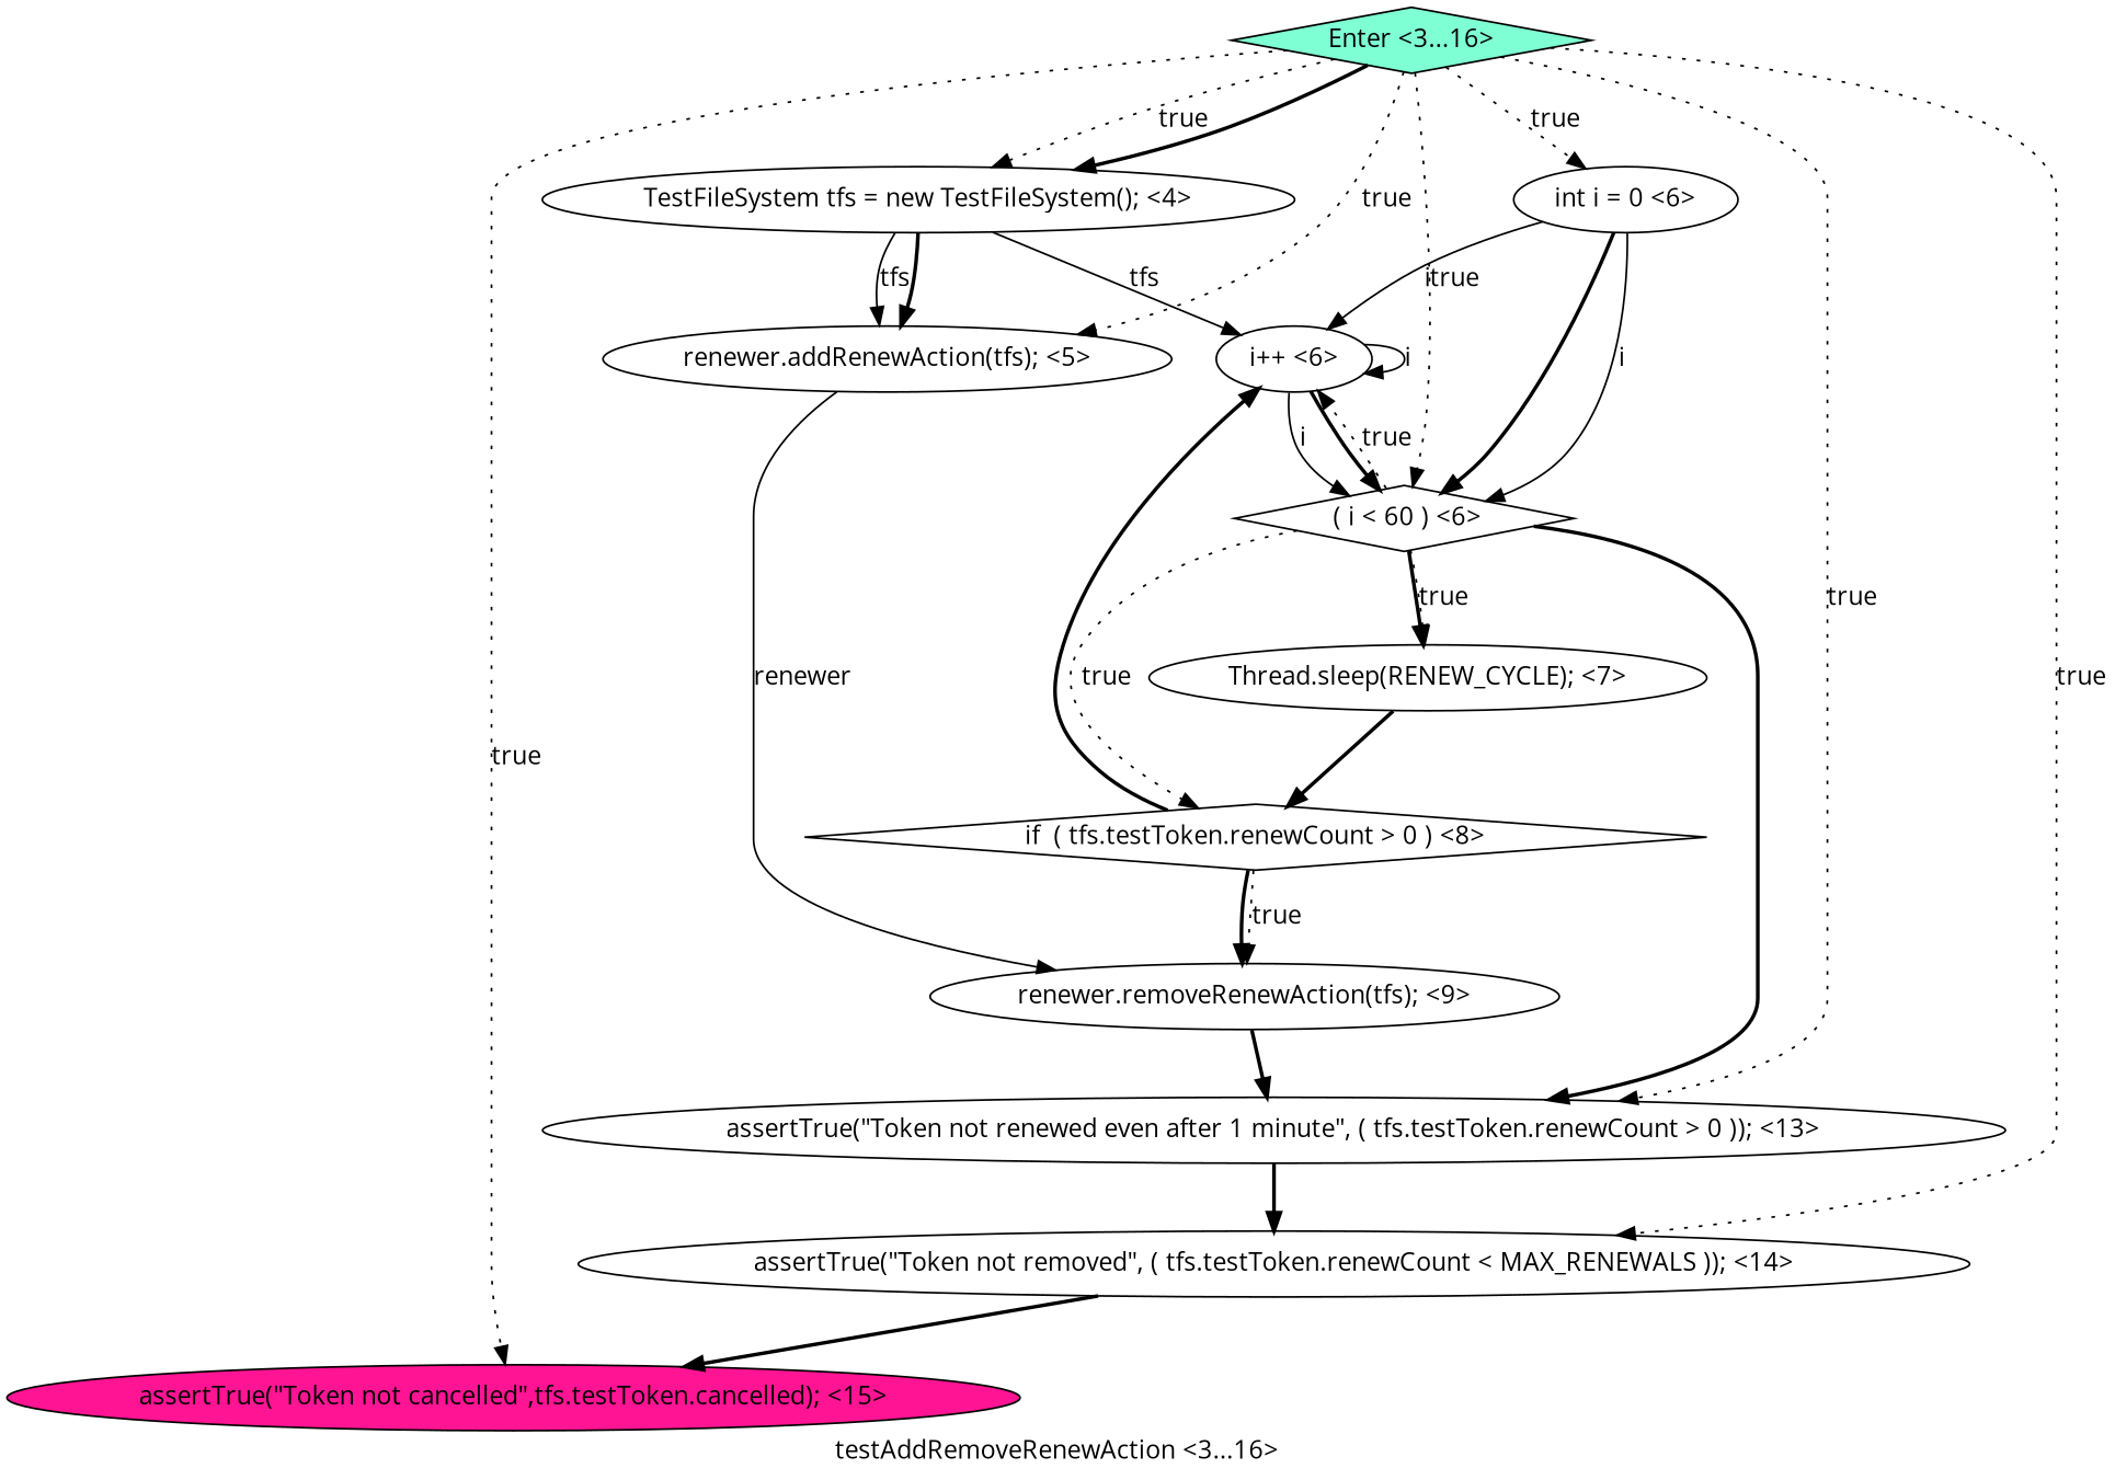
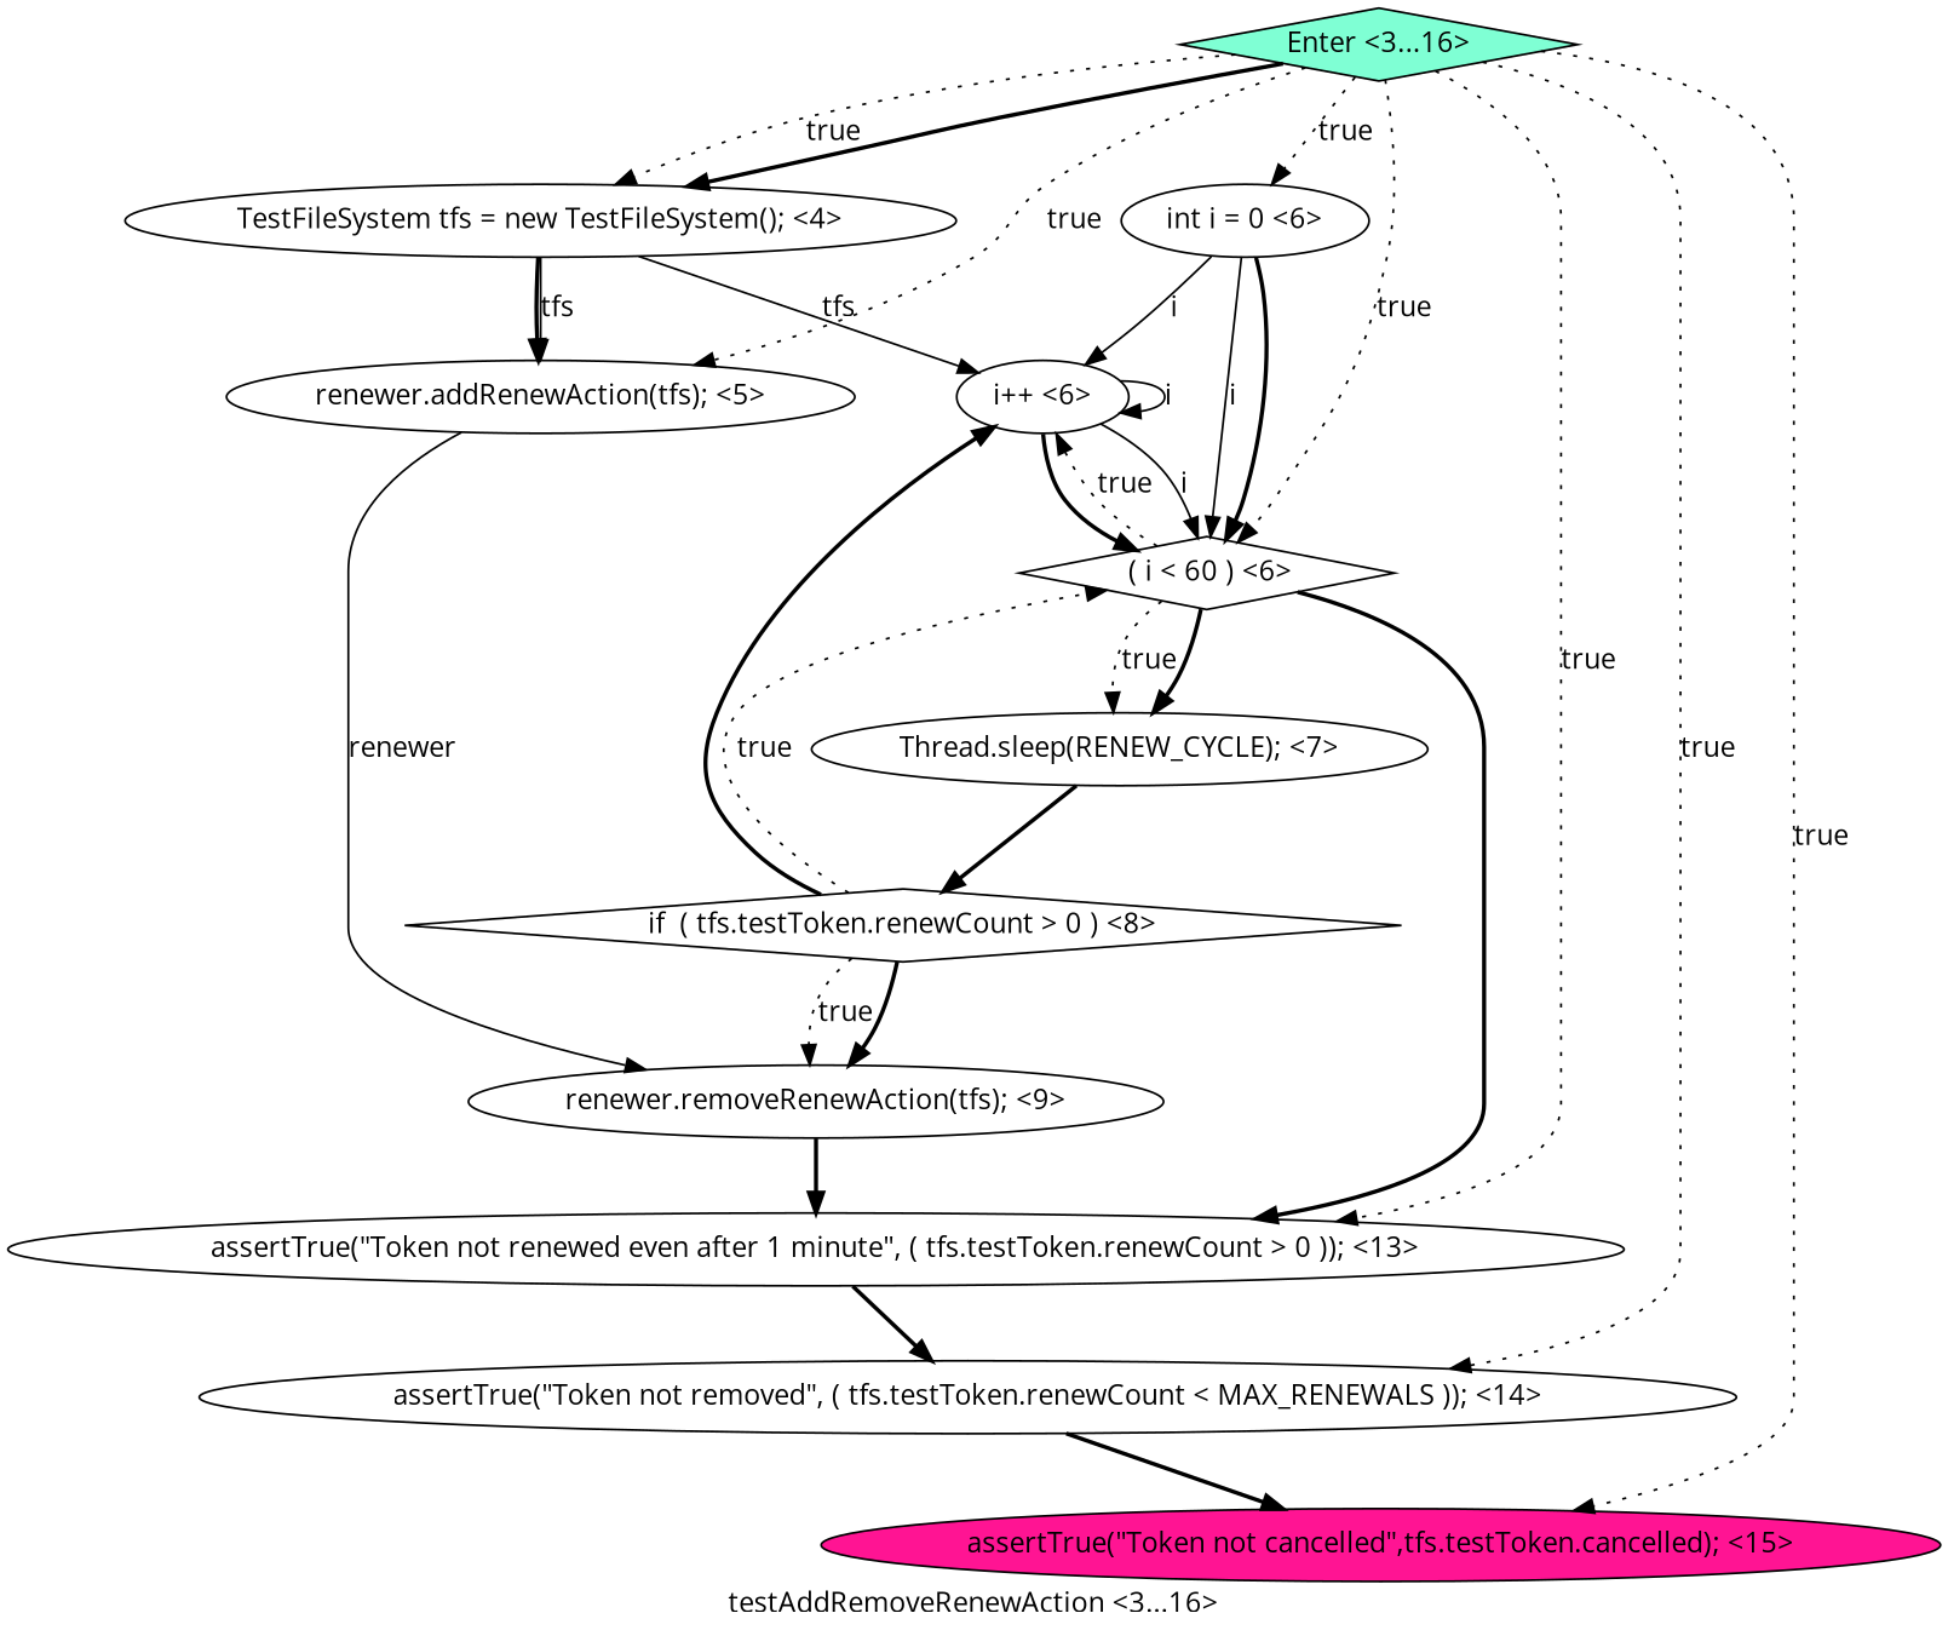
  digraph {
    fontname="Open Sans"
    label="testAddRemoveRenewAction <3...16>"
    node [fillcolor=white fontname="Open Sans" shape=ellipse style=filled]
    edge [fontname="Open Sans" style=bold]
    n1 [label="int i = 0 <6>"]
    n2 [label="i++ <6>"]
    n3 [label=" ( i < 60 ) <6>" shape=diamond]
    n4 [label="assertTrue(\"Token not renewed even after 1 minute\", ( tfs.testToken.renewCount > 0 )); <13>"]
    n5 [label="if  ( tfs.testToken.renewCount > 0 ) <8>" shape=diamond]
    n6 [label="Thread.sleep(RENEW_CYCLE); <7>"]
    n7 [fillcolor=aquamarine label="Enter <3...16>" shape=diamond]
    n8 [label="TestFileSystem tfs = new TestFileSystem(); <4>"]
    n9 [label="assertTrue(\"Token not removed\", ( tfs.testToken.renewCount < MAX_RENEWALS )); <14>"]
    n10 [label="renewer.addRenewAction(tfs); <5>"]
    n11 [fillcolor=deeppink label="assertTrue(\"Token not cancelled\",tfs.testToken.cancelled); <15>"]
    n12 [label="renewer.removeRenewAction(tfs); <9>"]
    n1 -> n2 [label=i style=solid]
    n1 -> n3 [label=i style=solid]
    n1 -> n3
    n2 -> n2 [label=i style=solid]
    n2 -> n3 [label=i style=solid]
    n2 -> n3
    n3 -> n2 [label=true style=dotted]
    n3 -> n4
-   n3 -> n5 [label=true style=dotted]
+   n5 -> n3 [label=true style=dotted]
    n3 -> n6 [label=true style=dotted]
    n3 -> n6
    n4 -> n9
    n5 -> n2
    n5 -> n12 [label=true style=dotted]
    n5 -> n12
    n6 -> n5
    n7 -> n1 [label=true style=dotted]
    n7 -> n3 [label=true style=dotted]
    n7 -> n4 [label=true style=dotted]
    n7 -> n8 [label=true style=dotted]
    n7 -> n8
    n7 -> n9 [label=true style=dotted]
    n7 -> n10 [label=true style=dotted]
    n7 -> n11 [label=true style=dotted]
    n8 -> n2 [label=tfs style=solid]
    n8 -> n10 [label=tfs style=solid]
    n8 -> n10
    n9 -> n11
    n10 -> n12 [label=renewer style=solid]
    n12 -> n4
  }
